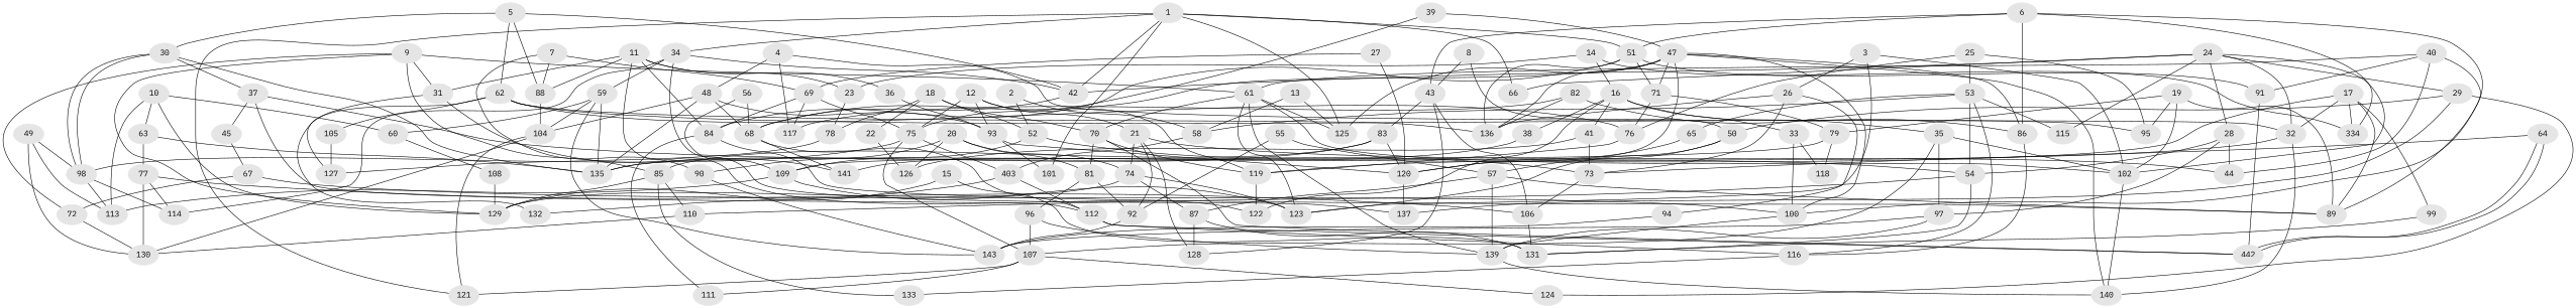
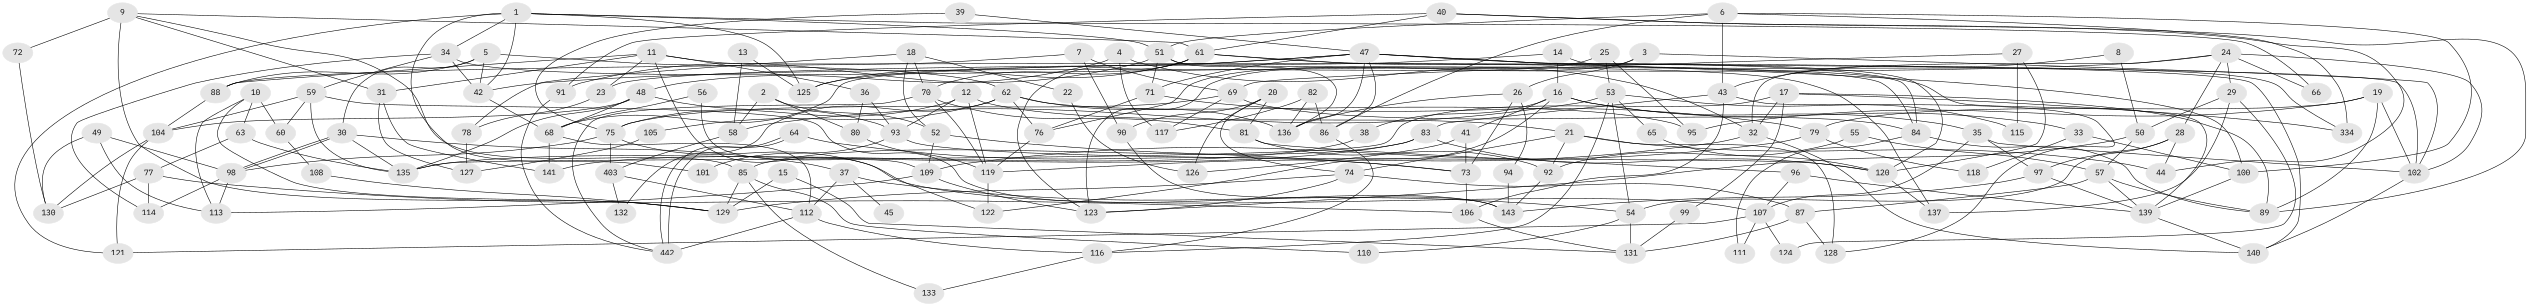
  graph {
    fontname="IBM Plex Mono"
    node [color=gray90 fontname="IBM Plex Mono" style=filled]
    edge [fontname="IBM Plex Mono"]
    1
    34
    42
    51
    66
    101
    121
    125
    137
    59
    114
    68
    84
    136
    91
    71
    2
    52
    58
+   80
    73
    109
    n23 [label=403]
    119
    3
    26
    102
    123
    94
    140
    4
    32
    48
    117
    93
    135
    104
    5
    30
    62
    88
    37
    98
    95
    76
    105
    132
    6
    43
    86
    100
    n52 [label=334]
    128
    83
    106
    116
    139
    7
    69
    90
    75
    143
    8
    50
    57
    9
    31
    61
    72
    85
    129
    127
    141
    70
    130
    110
    133
    10
    60
    63
    113
    108
    77
    11
    23
    36
    122
    78
    89
    111
    12
    21
    74
    44
    92
    107
    120
    13
    14
    16
    33
    35
    38
    41
    15
    131
    118
    97
    126
    17
    99
    18
    22
    81
    n115 [label=442]
    19
    79
    20
    87
    96
    24
    28
    29
    115
    54
    124
    25
    53
    65
    27
    45
    112
-   67
    39
    47
    40
    49
    55
    56
    64
    82
    1 -- 34
    1 -- 42
    1 -- 51
    1 -- 66
    1 -- 101
    1 -- 121
    1 -- 125
    34 -- 42
    34 -- 137
    34 -- 59
    34 -- 114
    42 -- 68
    51 -- 84
    51 -- 136
    51 -- 91
    51 -- 71
    59 -- 135
    59 -- 104
    59 -- 143
    59 -- 60
    68 -- 141
    68 -- 112
    84 -- 89
    84 -- 111
    91 -- n115
    71 -- 76
    71 -- 79
    2 -- 52
    2 -- 58
+   2 -- 80
    52 -- 73
    52 -- 109
    58 -- n23
+   80 -- 119
    73 -- 106
    109 -- 123
    109 -- 113
    n23 -- 132
    n23 -- 112
    119 -- 122
    3 -- 26
    3 -- 102
    3 -- 123
    26 -- 136
    26 -- 73
    26 -- 94
    102 -- 140
    94 -- 143
    4 -- 32
    4 -- 48
    4 -- 117
    32 -- 119
    32 -- 140
    48 -- 68
    48 -- 93
    48 -- 135
    48 -- 104
    93 -- 101
    93 -- 120
    104 -- 121
    104 -- 130
    5 -- 42
    5 -- 30
    5 -- 62
    5 -- 88
    30 -- 135
    30 -- 37
    30 -- 98
    30 -- 98
    62 -- 136
    62 -- 95
    62 -- 76
    62 -- 105
    62 -- 132
    88 -- 104
    37 -- 54
    37 -- 45
    37 -- 112
    98 -- 114
    98 -- 113
    76 -- 119
    105 -- 127
    6 -- 51
    6 -- 43
    6 -- 86
    6 -- 100
    6 -- n52
    43 -- 128
    43 -- 83
    43 -- 106
    86 -- 116
    100 -- 139
    83 -- 135
    83 -- 85
    83 -- 120
    106 -- 131
    116 -- 133
    139 -- 140
    7 -- 88
    7 -- 69
    7 -- 90
    69 -- 84
    69 -- 117
    69 -- 75
    90 -- 143
    75 -- n23
    75 -- 98
    75 -- 107
    8 -- 43
    8 -- 50
    50 -- 123
    50 -- 57
    57 -- 139
    57 -- 89
    57 -- 87
    9 -- 31
    9 -- 61
    9 -- 72
    9 -- 85
    9 -- 129
    31 -- 127
    31 -- 141
    61 -- 125
    61 -- 102
    61 -- 123
    61 -- 139
    61 -- 70
    72 -- 130
    85 -- 129
    85 -- 110
    85 -- 133
    70 -- 119
    70 -- 81
    70 -- n115
-   110 -- 130
    10 -- 129
    10 -- 60
    10 -- 63
    10 -- 113
    60 -- 108
    63 -- 135
    63 -- 77
    108 -- 129
    77 -- 114
    77 -- 106
    77 -- 130
    11 -- 84
    11 -- 88
    11 -- 31
    11 -- 23
    11 -- 36
    11 -- 122
    23 -- 78
+   36 -- 80
    36 -- 93
    78 -- 127
    12 -- 119
    12 -- 93
    12 -- 75
    12 -- 21
    21 -- 128
    21 -- 74
    21 -- 44
    21 -- 92
    74 -- 123
    74 -- 129
    74 -- 87
    92 -- 143
    107 -- 121
    107 -- 111
    107 -- 124
    120 -- 137
    13 -- 125
    13 -- 58
    14 -- n52
    14 -- 23
    14 -- 16
    16 -- 122
    16 -- 33
    16 -- 35
    16 -- 38
    16 -- 41
    33 -- 100
    33 -- 118
    35 -- 102
    35 -- 107
    35 -- 97
    38 -- 141
    41 -- 73
    41 -- 126
    15 -- 129
    15 -- 131
    97 -- 139
    97 -- 143
    17 -- 32
    17 -- 135
    17 -- n52
    17 -- 89
    17 -- 99
    99 -- 131
    18 -- 52
    18 -- 70
    18 -- 78
    18 -- 22
    22 -- 126
    81 -- 92
    81 -- 96
    19 -- 102
    19 -- 95
    19 -- 89
    19 -- 79
    79 -- 109
    79 -- 118
    20 -- 90
    20 -- 74
    20 -- 126
    20 -- 81
    87 -- 128
    87 -- 131
    96 -- 139
    96 -- 107
    24 -- 42
    24 -- 66
    24 -- 102
    24 -- 32
    24 -- 28
    24 -- 29
-   24 -- 115
+   27 -- 115
    28 -- 44
    28 -- 97
    28 -- 54
    29 -- 137
    29 -- 50
    29 -- 124
    54 -- 110
    54 -- 131
    25 -- 95
    25 -- 76
    25 -- 53
    53 -- 58
    53 -- 116
    53 -- 115
    53 -- 54
    53 -- 65
    65 -- 120
    27 -- 69
    27 -- 120
-   45 -- 67
    112 -- 116
    112 -- n115
-   67 -- 100
-   67 -- 72
    39 -- 75
    39 -- 47
    47 -- 125
    47 -- 68
    47 -- 136
    47 -- 71
    47 -- 140
    47 -- 86
    47 -- 100
    47 -- 120
    40 -- 91
    40 -- 61
    40 -- 89
    40 -- 44
    49 -- 98
    49 -- 130
    49 -- 113
    55 -- 57
    55 -- 92
    56 -- 68
    56 -- 109
    64 -- 73
    64 -- n115
    64 -- n115
    82 -- 136
    82 -- 117
    82 -- 86
  }
